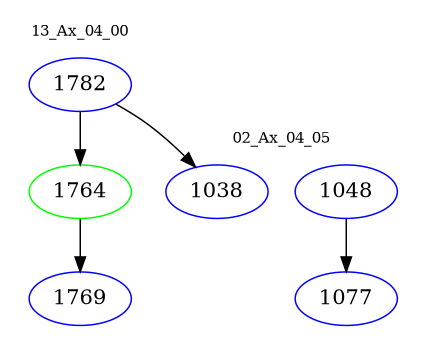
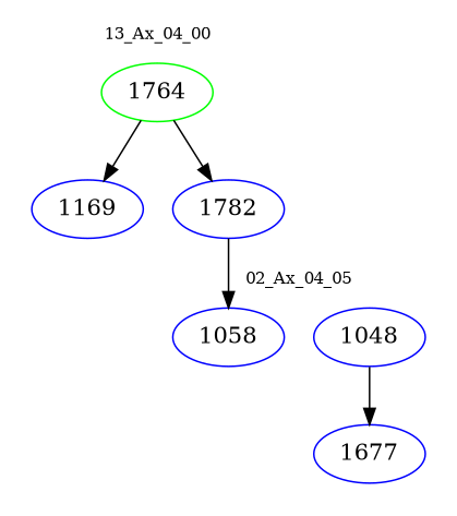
  digraph {
    node [color=blue]
    edge [color=black]
    n1 [color=green label=1764]
-   n2 [label=1769]
+   n2 [label=1169]
    n3 [label=1782]
    n4 [label=1048]
-   n5 [label=1077]
-   n6 [label=1038]
+   n5 [label=1677]
+   n6 [label=1058]
    subgraph cluster_1 {
      color=white
      fontsize=10
      label="13_Ax_04_00"
      n1
      n2
      n3
    }
    subgraph cluster_2 {
      color=white
      fontsize=10
      label="02_Ax_04_05"
      n4
      n5
      n6
    }
    n1 -> n2
-   n3 -> n1
+   n1 -> n3
    n3 -> n6
    n4 -> n5
  }
